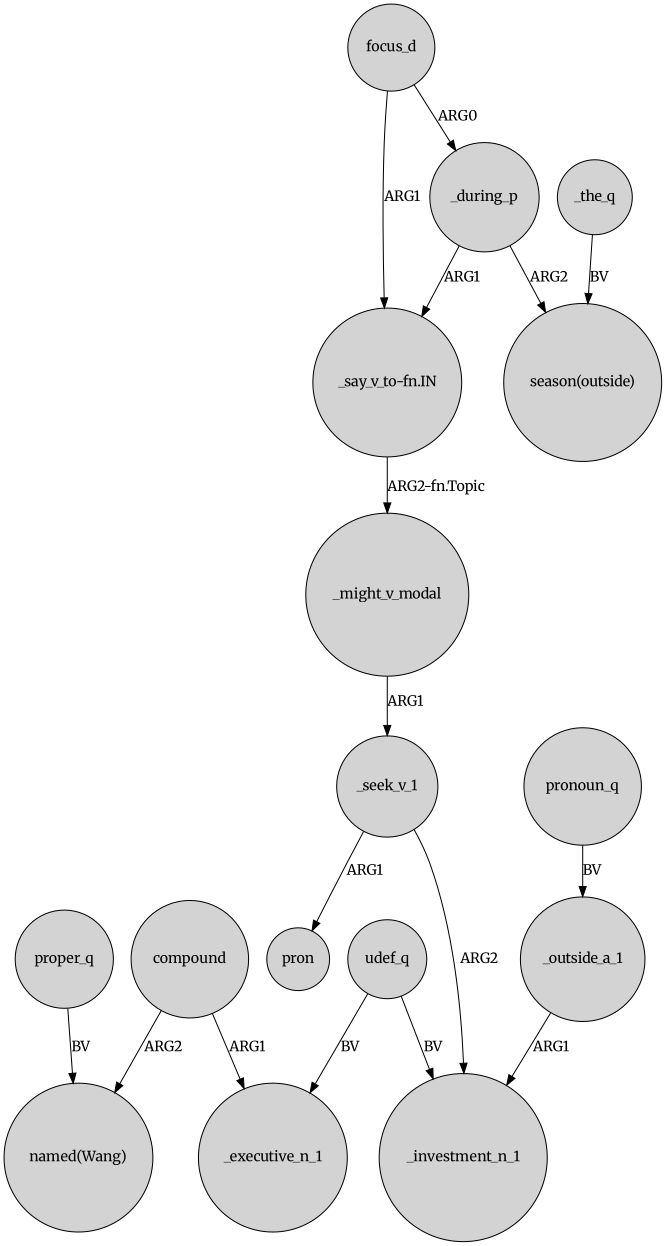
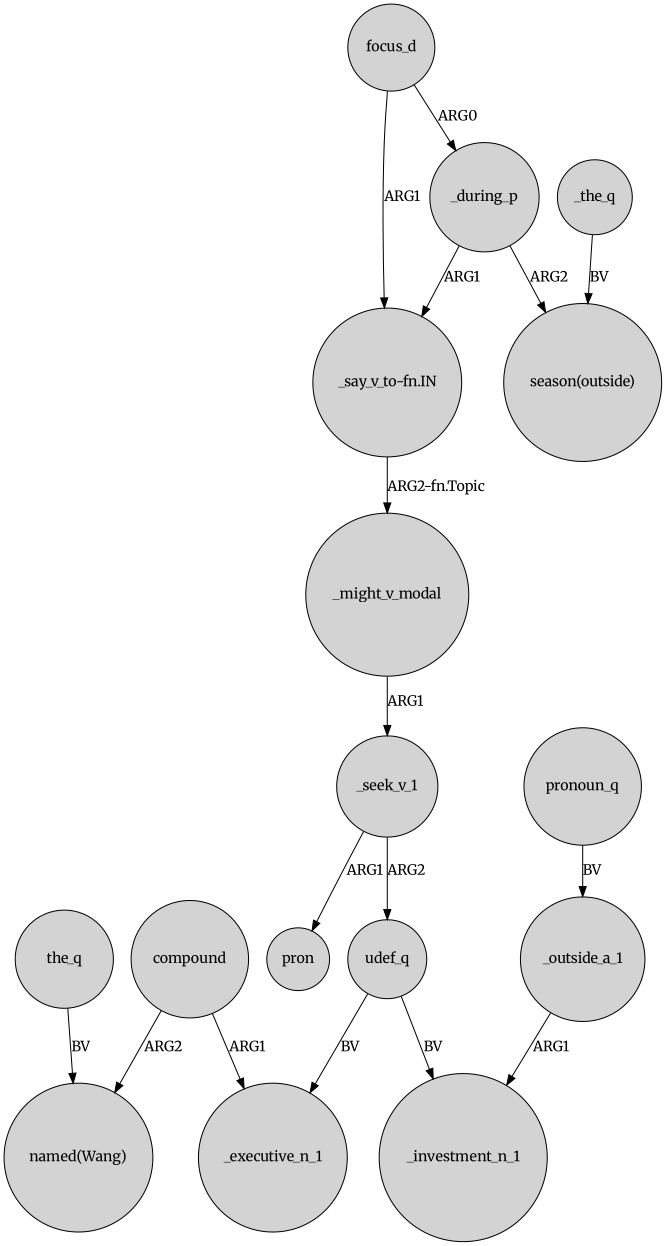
  digraph {
    fontname=Merriweather
    node [fontname=Merriweather shape=circle style=filled]
    edge [fontname=Merriweather]
    compound
    _executive_n_1
    "named(Wang)"
    _might_v_modal
    _seek_v_1
    _investment_n_1
    pron
    focus_d
    _during_p
    "_say_v_to-fn.IN"
    n11 [label="season(outside)"]
    udef_q
    _outside_a_1
-   proper_q
+   proper_q [label=the_q]
    _the_q
    pronoun_q
    compound -> _executive_n_1 [label=ARG1]
    compound -> "named(Wang)" [label=ARG2]
    _might_v_modal -> _seek_v_1 [label=ARG1]
-   _seek_v_1 -> _investment_n_1 [label=ARG2]
+   _seek_v_1 -> udef_q [label=ARG2]
    _seek_v_1 -> pron [label=ARG1]
    focus_d -> _during_p [label=ARG0]
    focus_d -> "_say_v_to-fn.IN" [label=ARG1]
    _during_p -> "_say_v_to-fn.IN" [label=ARG1]
    _during_p -> n11 [label=ARG2]
    "_say_v_to-fn.IN" -> _might_v_modal [label="ARG2-fn.Topic"]
    udef_q -> _executive_n_1 [label=BV]
    udef_q -> _investment_n_1 [label=BV]
    _outside_a_1 -> _investment_n_1 [label=ARG1]
    proper_q -> "named(Wang)" [label=BV]
    _the_q -> n11 [label=BV]
    pronoun_q -> _outside_a_1 [label=BV]
  }
